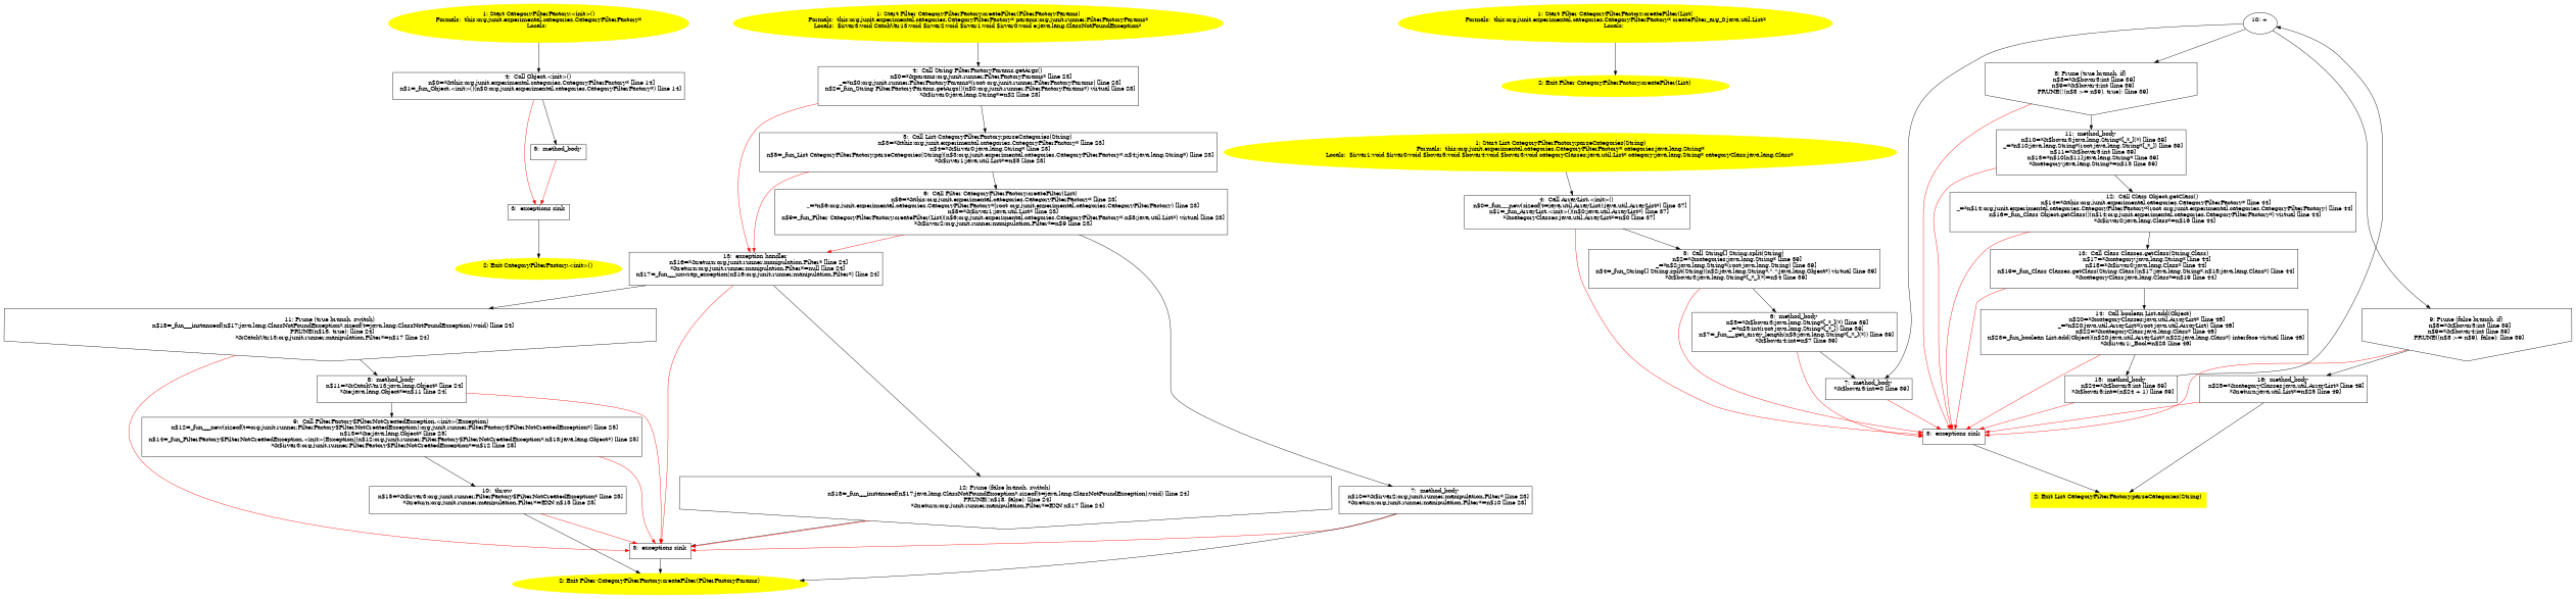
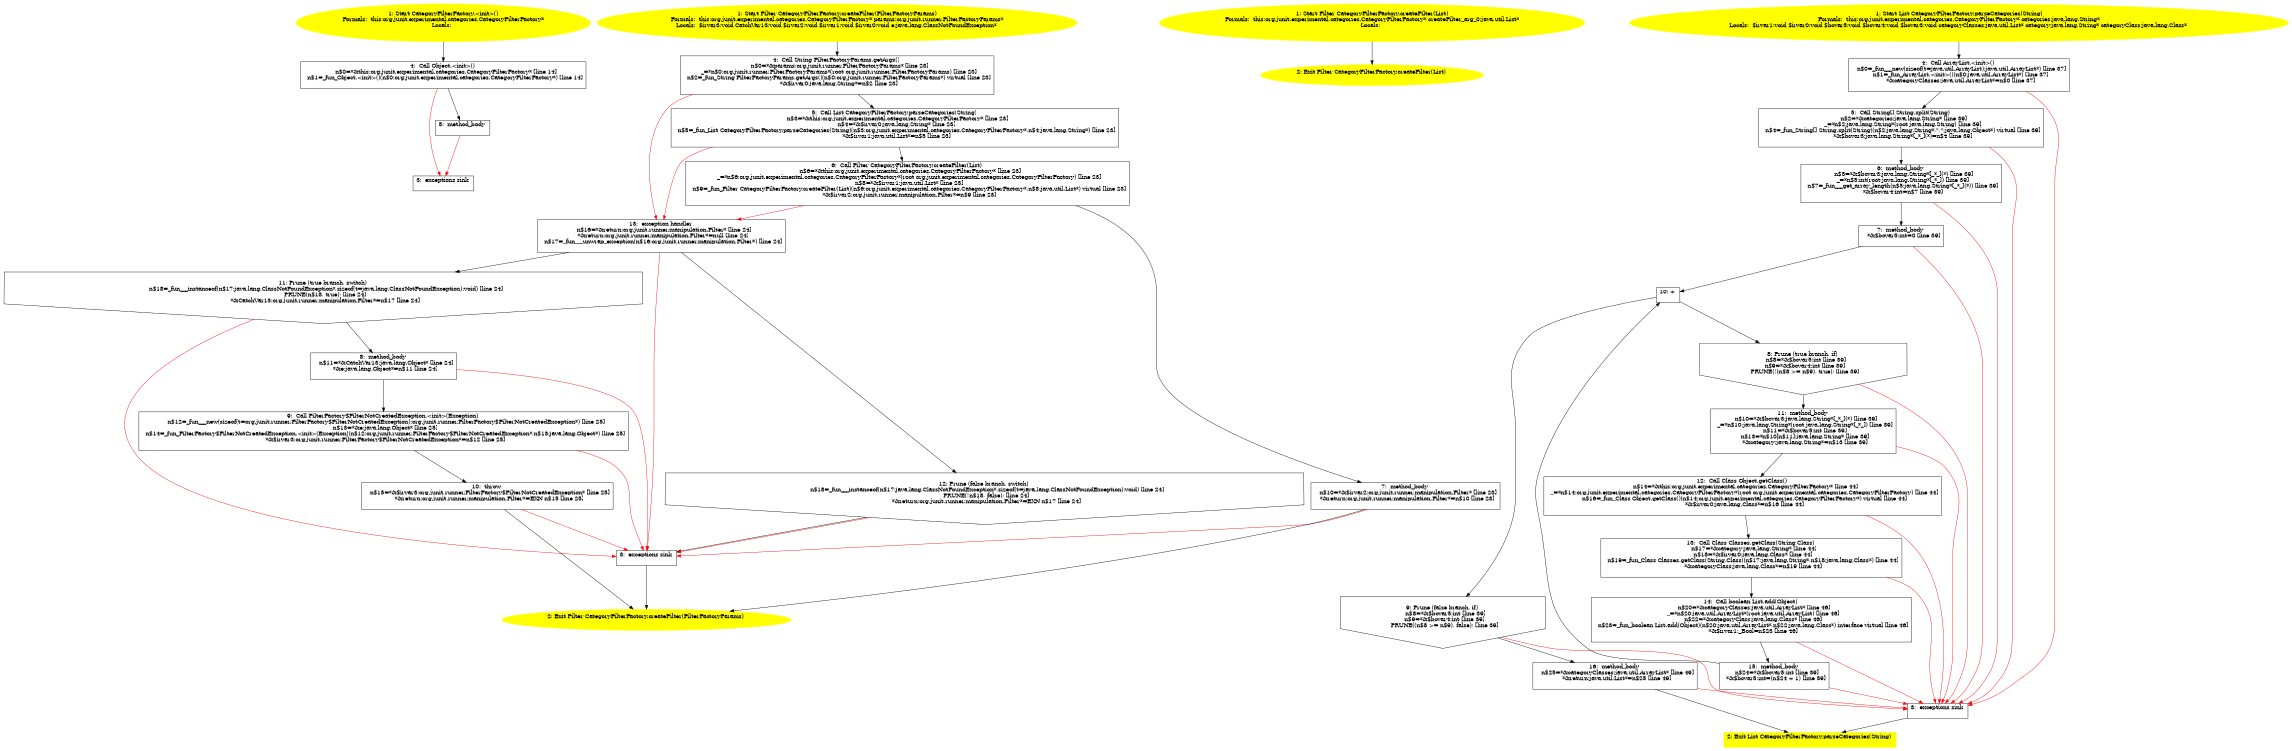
  digraph {
    node [shape=box]
    n1 [color=yellow label="1: Start CategoryFilterFactory.<init>()\nFormals:  this:org.junit.experimental.categories.CategoryFilterFactory*\nLocals:  \n  " style=filled shape=""]
    n2 [label="4:  Call Object.<init>() \n   n$0=*&this:org.junit.experimental.categories.CategoryFilterFactory* [line 14]\n  n$1=_fun_Object.<init>()(n$0:org.junit.experimental.categories.CategoryFilterFactory*) [line 14]\n "]
    n3 [label="3:  exceptions sink \n  "]
    n4 [label="5:  method_body \n  "]
-   n5 [color=yellow label="2: Exit CategoryFilterFactory.<init>() \n  " style=filled shape=""]
    n6 [color=yellow label="1: Start Filter CategoryFilterFactory.createFilter(FilterFactoryParams)\nFormals:  this:org.junit.experimental.categories.CategoryFilterFactory* params:org.junit.runner.FilterFactoryParams*\nLocals:  $irvar3:void CatchVar13:void $irvar2:void $irvar1:void $irvar0:void e:java.lang.ClassNotFoundException* \n  " style=filled shape=""]
    n7 [label="4:  Call String FilterFactoryParams.getArgs() \n   n$0=*&params:org.junit.runner.FilterFactoryParams* [line 23]\n  _=*n$0:org.junit.runner.FilterFactoryParams*(root org.junit.runner.FilterFactoryParams) [line 23]\n  n$2=_fun_String FilterFactoryParams.getArgs()(n$0:org.junit.runner.FilterFactoryParams*) virtual [line 23]\n  *&$irvar0:java.lang.String*=n$2 [line 23]\n "]
    n8 [label="5:  Call List CategoryFilterFactory.parseCategories(String) \n   n$3=*&this:org.junit.experimental.categories.CategoryFilterFactory* [line 23]\n  n$4=*&$irvar0:java.lang.String* [line 23]\n  n$5=_fun_List CategoryFilterFactory.parseCategories(String)(n$3:org.junit.experimental.categories.CategoryFilterFactory*,n$4:java.lang.String*) [line 23]\n  *&$irvar1:java.util.List*=n$5 [line 23]\n "]
    n9 [label="13:  exception handler \n   n$16=*&return:org.junit.runner.manipulation.Filter* [line 24]\n  *&return:org.junit.runner.manipulation.Filter*=null [line 24]\n  n$17=_fun___unwrap_exception(n$16:org.junit.runner.manipulation.Filter*) [line 24]\n "]
    n10 [label="6:  Call Filter CategoryFilterFactory.createFilter(List) \n   n$6=*&this:org.junit.experimental.categories.CategoryFilterFactory* [line 23]\n  _=*n$6:org.junit.experimental.categories.CategoryFilterFactory*(root org.junit.experimental.categories.CategoryFilterFactory) [line 23]\n  n$8=*&$irvar1:java.util.List* [line 23]\n  n$9=_fun_Filter CategoryFilterFactory.createFilter(List)(n$6:org.junit.experimental.categories.CategoryFilterFactory*,n$8:java.util.List*) virtual [line 23]\n  *&$irvar2:org.junit.runner.manipulation.Filter*=n$9 [line 23]\n "]
    n11 [label="3:  exceptions sink \n  "]
    n12 [label="11: Prune (true branch, switch) \n   n$18=_fun___instanceof(n$17:java.lang.ClassNotFoundException*,sizeof(t=java.lang.ClassNotFoundException):void) [line 24]\n  PRUNE(n$18, true); [line 24]\n  *&CatchVar13:org.junit.runner.manipulation.Filter*=n$17 [line 24]\n " shape=invhouse]
    n13 [label="12: Prune (false branch, switch) \n   n$18=_fun___instanceof(n$17:java.lang.ClassNotFoundException*,sizeof(t=java.lang.ClassNotFoundException):void) [line 24]\n  PRUNE(!n$18, false); [line 24]\n  *&return:org.junit.runner.manipulation.Filter*=EXN n$17 [line 24]\n " shape=invhouse]
    n14 [color=yellow label="2: Exit Filter CategoryFilterFactory.createFilter(FilterFactoryParams) \n  " style=filled shape=""]
    n15 [label="7:  method_body \n   n$10=*&$irvar2:org.junit.runner.manipulation.Filter* [line 23]\n  *&return:org.junit.runner.manipulation.Filter*=n$10 [line 23]\n "]
    n16 [label="8:  method_body \n   n$11=*&CatchVar13:java.lang.Object* [line 24]\n  *&e:java.lang.Object*=n$11 [line 24]\n "]
    n17 [label="9:  Call FilterFactory$FilterNotCreatedException.<init>(Exception) \n   n$12=_fun___new(sizeof(t=org.junit.runner.FilterFactory$FilterNotCreatedException):org.junit.runner.FilterFactory$FilterNotCreatedException*) [line 25]\n  n$13=*&e:java.lang.Object* [line 25]\n  n$14=_fun_FilterFactory$FilterNotCreatedException.<init>(Exception)(n$12:org.junit.runner.FilterFactory$FilterNotCreatedException*,n$13:java.lang.Object*) [line 25]\n  *&$irvar3:org.junit.runner.FilterFactory$FilterNotCreatedException*=n$12 [line 25]\n "]
    n18 [label="10:  throw \n   n$15=*&$irvar3:org.junit.runner.FilterFactory$FilterNotCreatedException* [line 25]\n  *&return:org.junit.runner.manipulation.Filter*=EXN n$15 [line 25]\n "]
    n19 [color=yellow label="1: Start Filter CategoryFilterFactory.createFilter(List)\nFormals:  this:org.junit.experimental.categories.CategoryFilterFactory* createFilter_arg_0:java.util.List*\nLocals:  \n  " style=filled shape=""]
    n20 [color=yellow label="2: Exit Filter CategoryFilterFactory.createFilter(List) \n  " style=filled shape=""]
    n21 [color=yellow label="1: Start List CategoryFilterFactory.parseCategories(String)\nFormals:  this:org.junit.experimental.categories.CategoryFilterFactory* categories:java.lang.String*\nLocals:  $irvar1:void $irvar0:void $bcvar5:void $bcvar4:void $bcvar3:void categoryClasses:java.util.List* category:java.lang.String* categoryClass:java.lang.Class* \n  " style=filled shape=""]
    n22 [label="4:  Call ArrayList.<init>() \n   n$0=_fun___new(sizeof(t=java.util.ArrayList):java.util.ArrayList*) [line 37]\n  n$1=_fun_ArrayList.<init>()(n$0:java.util.ArrayList*) [line 37]\n  *&categoryClasses:java.util.ArrayList*=n$0 [line 37]\n "]
    n23 [label="3:  exceptions sink \n  "]
    n24 [label="5:  Call String[] String.split(String) \n   n$2=*&categories:java.lang.String* [line 39]\n  _=*n$2:java.lang.String*(root java.lang.String) [line 39]\n  n$4=_fun_String[] String.split(String)(n$2:java.lang.String*,\",\":java.lang.Object*) virtual [line 39]\n  *&$bcvar3:java.lang.String*[_*_](*)=n$4 [line 39]\n "]
    n25 [color=yellow label="2: Exit List CategoryFilterFactory.parseCategories(String) \n  " style=filled]
    n26 [label="6:  method_body \n   n$5=*&$bcvar3:java.lang.String*[_*_](*) [line 39]\n  _=*n$5:int(root java.lang.String*[_*_]) [line 39]\n  n$7=_fun___get_array_length(n$5:java.lang.String*[_*_](*)) [line 39]\n  *&$bcvar4:int=n$7 [line 39]\n "]
    n27 [label="7:  method_body \n   *&$bcvar5:int=0 [line 39]\n "]
-   n28 [label="10: + \n  " shape=""]
+   n28 [label="10: + \n  "]
    n29 [label="8: Prune (true branch, if) \n   n$8=*&$bcvar5:int [line 39]\n  n$9=*&$bcvar4:int [line 39]\n  PRUNE(!(n$8 >= n$9), true); [line 39]\n " shape=invhouse]
    n30 [label="9: Prune (false branch, if) \n   n$8=*&$bcvar5:int [line 39]\n  n$9=*&$bcvar4:int [line 39]\n  PRUNE((n$8 >= n$9), false); [line 39]\n " shape=invhouse]
    n31 [label="11:  method_body \n   n$10=*&$bcvar3:java.lang.String*[_*_](*) [line 39]\n  _=*n$10:java.lang.String*(root java.lang.String*[_*_]) [line 39]\n  n$11=*&$bcvar5:int [line 39]\n  n$13=*n$10[n$11]:java.lang.String* [line 39]\n  *&category:java.lang.String*=n$13 [line 39]\n "]
    n32 [label="16:  method_body \n   n$25=*&categoryClasses:java.util.ArrayList* [line 49]\n  *&return:java.util.List*=n$25 [line 49]\n "]
    n33 [label="12:  Call Class Object.getClass() \n   n$14=*&this:org.junit.experimental.categories.CategoryFilterFactory* [line 44]\n  _=*n$14:org.junit.experimental.categories.CategoryFilterFactory*(root org.junit.experimental.categories.CategoryFilterFactory) [line 44]\n  n$16=_fun_Class Object.getClass()(n$14:org.junit.experimental.categories.CategoryFilterFactory*) virtual [line 44]\n  *&$irvar0:java.lang.Class*=n$16 [line 44]\n "]
    n34 [label="13:  Call Class Classes.getClass(String,Class) \n   n$17=*&category:java.lang.String* [line 44]\n  n$18=*&$irvar0:java.lang.Class* [line 44]\n  n$19=_fun_Class Classes.getClass(String,Class)(n$17:java.lang.String*,n$18:java.lang.Class*) [line 44]\n  *&categoryClass:java.lang.Class*=n$19 [line 44]\n "]
    n35 [label="14:  Call boolean List.add(Object) \n   n$20=*&categoryClasses:java.util.ArrayList* [line 46]\n  _=*n$20:java.util.ArrayList*(root java.util.ArrayList) [line 46]\n  n$22=*&categoryClass:java.lang.Class* [line 46]\n  n$23=_fun_boolean List.add(Object)(n$20:java.util.ArrayList*,n$22:java.lang.Class*) interface virtual [line 46]\n  *&$irvar1:_Bool=n$23 [line 46]\n "]
    n36 [label="15:  method_body \n   n$24=*&$bcvar5:int [line 39]\n  *&$bcvar5:int=(n$24 + 1) [line 39]\n "]
    n1 -> n2
    n2 -> n3 [color=red]
    n2 -> n4
-   n3 -> n5
    n4 -> n3 [color=red]
    n6 -> n7
    n7 -> n8
    n7 -> n9 [color=red]
    n8 -> n9 [color=red]
    n8 -> n10
    n9 -> n11 [color=red]
    n9 -> n12
    n9 -> n13
    n10 -> n9 [color=red]
    n10 -> n15
    n11 -> n14
    n12 -> n11 [color=red]
    n12 -> n16
    n13 -> n11
    n13 -> n11 [color=red]
    n15 -> n11 [color=red]
    n15 -> n14
    n16 -> n11 [color=red]
    n16 -> n17
    n17 -> n11 [color=red]
    n17 -> n18
    n18 -> n11 [color=red]
    n18 -> n14
    n19 -> n20
    n21 -> n22
    n22 -> n23 [color=red]
    n22 -> n24
    n23 -> n25
    n24 -> n23 [color=red]
    n24 -> n26
    n26 -> n23 [color=red]
    n26 -> n27
    n27 -> n23 [color=red]
-   n28 -> n27
+   n27 -> n28
    n28 -> n29
    n28 -> n30
    n29 -> n23 [color=red]
    n29 -> n31
    n30 -> n23 [color=red]
    n30 -> n32
    n31 -> n23 [color=red]
    n31 -> n33
    n32 -> n23 [color=red]
    n32 -> n25
    n33 -> n23 [color=red]
    n33 -> n34
    n34 -> n23 [color=red]
    n34 -> n35
    n35 -> n23 [color=red]
    n35 -> n36
    n36 -> n23 [color=red]
    n36 -> n28
  }
